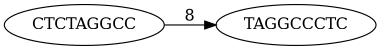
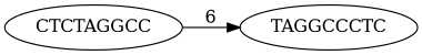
  digraph {
    rankdir=LR
    n1 [label=CTCTAGGCC]
    n2 [label=TAGGCCCTC]
-   n1 -> n2 [label=8]
+   n1 -> n2 [label=6]
  }
